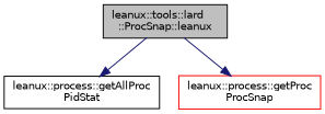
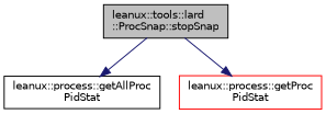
  digraph {
    rankdir=TB
    node [color=black fontname=Helvetica fontsize=10 shape=record]
    edge [color=midnightblue fontname=Helvetica fontsize=10 labelfontname=Helvetica labelfontsize=10 style=solid]
-   n1 [fillcolor=grey75 fontcolor=black height=0.2 label="leanux::tools::lard\l::ProcSnap::leanux" style=filled width=0.4]
+   n1 [fillcolor=grey75 fontcolor=black height=0.2 label="leanux::tools::lard\l::ProcSnap::stopSnap" style=filled width=0.4]
    n2 [height=0.2 label="leanux::process::getAllProc\lPidStat" width=0.4]
-   n3 [color=red height=0.2 label="leanux::process::getProc\lProcSnap" width=0.4]
+   n3 [color=red height=0.2 label="leanux::process::getProc\lPidStat" width=0.4]
    n1 -> n2
    n1 -> n3
  }
